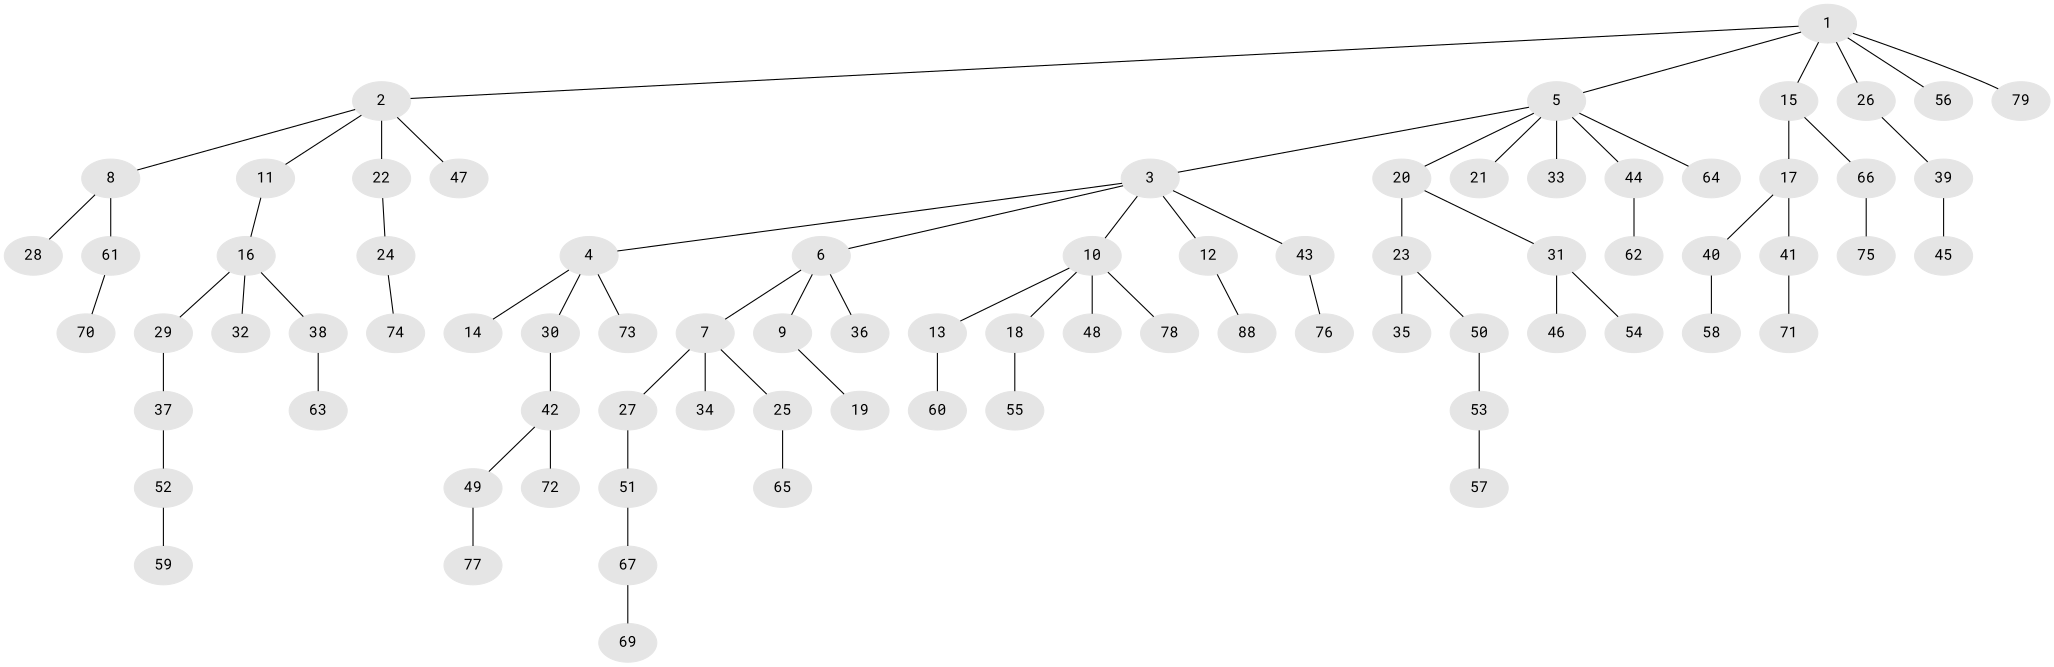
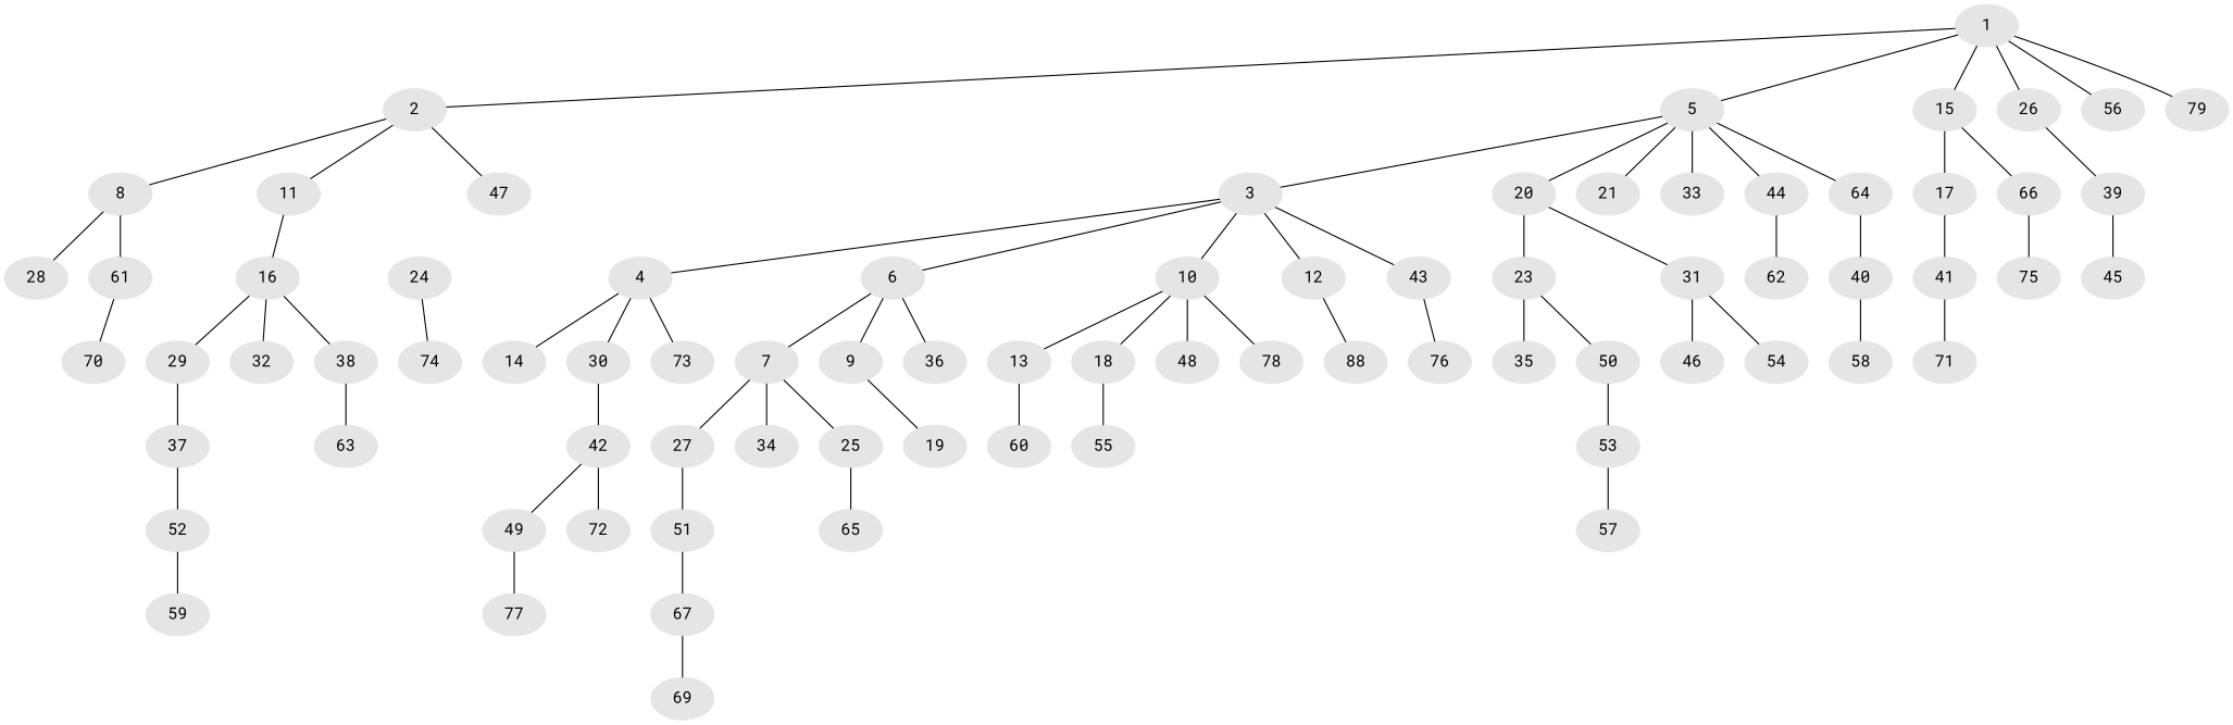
  graph {
    fontname="Roboto Mono"
    node [color=gray90 fontname="Roboto Mono" style=filled]
    edge [fontname="Roboto Mono"]
    1
    2
    5
    15
    26
    56
    79
    8
    11
-   22
    47
    3
    4
    6
    10
    12
    43
    20
    21
    33
    44
    64
    17
    66
    39
    28
    61
    16
    24
    14
    30
    73
    7
    9
    36
    13
    18
    48
    78
    n40 [label=88]
    76
    42
    23
    31
    62
    27
    34
    25
    19
    51
    70
    60
    55
    29
    32
    38
    40
    41
    75
    37
    63
    58
    71
    65
    35
    50
    46
    54
    74
    53
    45
    67
    52
    49
    72
    59
    77
    57
    69
    1 -- 2
    1 -- 5
    1 -- 15
    1 -- 26
    1 -- 56
    1 -- 79
    2 -- 8
    2 -- 11
-   2 -- 22
    2 -- 47
    5 -- 3
    5 -- 20
    5 -- 21
    5 -- 33
    5 -- 44
    5 -- 64
    15 -- 17
    15 -- 66
    26 -- 39
    8 -- 28
    8 -- 61
    11 -- 16
-   22 -- 24
    3 -- 4
    3 -- 6
    3 -- 10
    3 -- 12
    3 -- 43
    4 -- 14
    4 -- 30
    4 -- 73
    6 -- 7
    6 -- 9
    6 -- 36
    10 -- 13
    10 -- 18
    10 -- 48
    10 -- 78
    12 -- n40
    43 -- 76
    20 -- 23
    20 -- 31
    44 -- 62
-   17 -- 40
+   64 -- 40
    17 -- 41
    66 -- 75
    39 -- 45
    61 -- 70
    16 -- 29
    16 -- 32
    16 -- 38
    24 -- 74
    30 -- 42
    7 -- 27
    7 -- 34
    7 -- 25
    9 -- 19
    13 -- 60
    18 -- 55
    42 -- 49
    42 -- 72
    23 -- 35
    23 -- 50
    31 -- 46
    31 -- 54
    27 -- 51
    25 -- 65
    51 -- 67
    29 -- 37
    38 -- 63
    40 -- 58
    41 -- 71
    37 -- 52
    50 -- 53
    53 -- 57
    67 -- 69
    52 -- 59
    49 -- 77
  }
